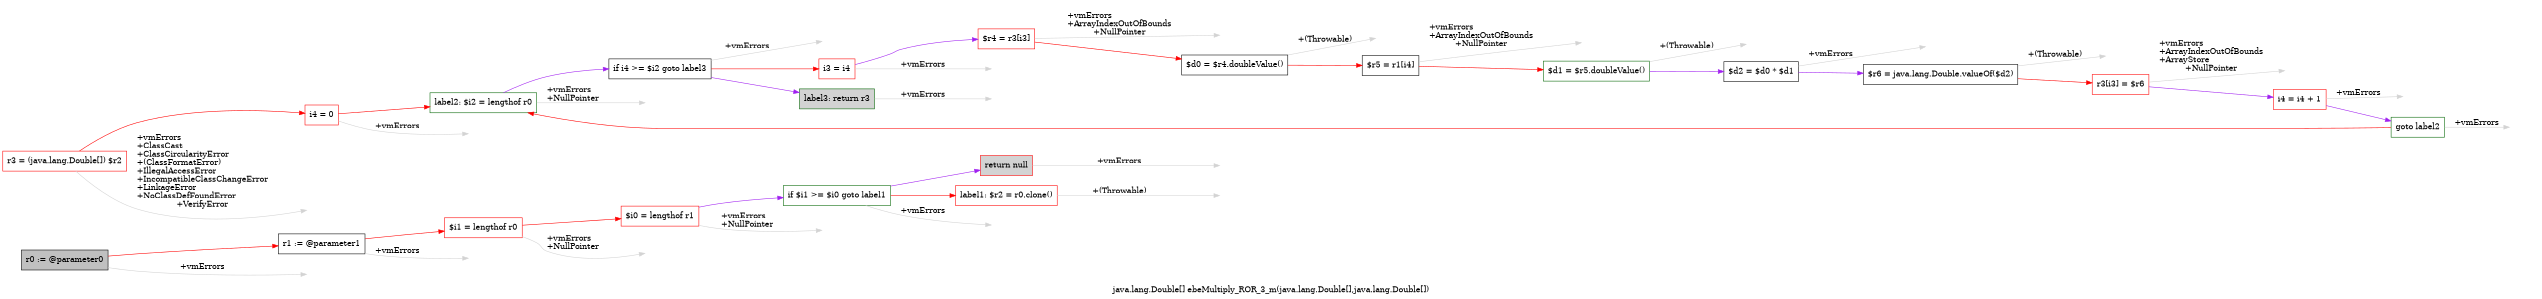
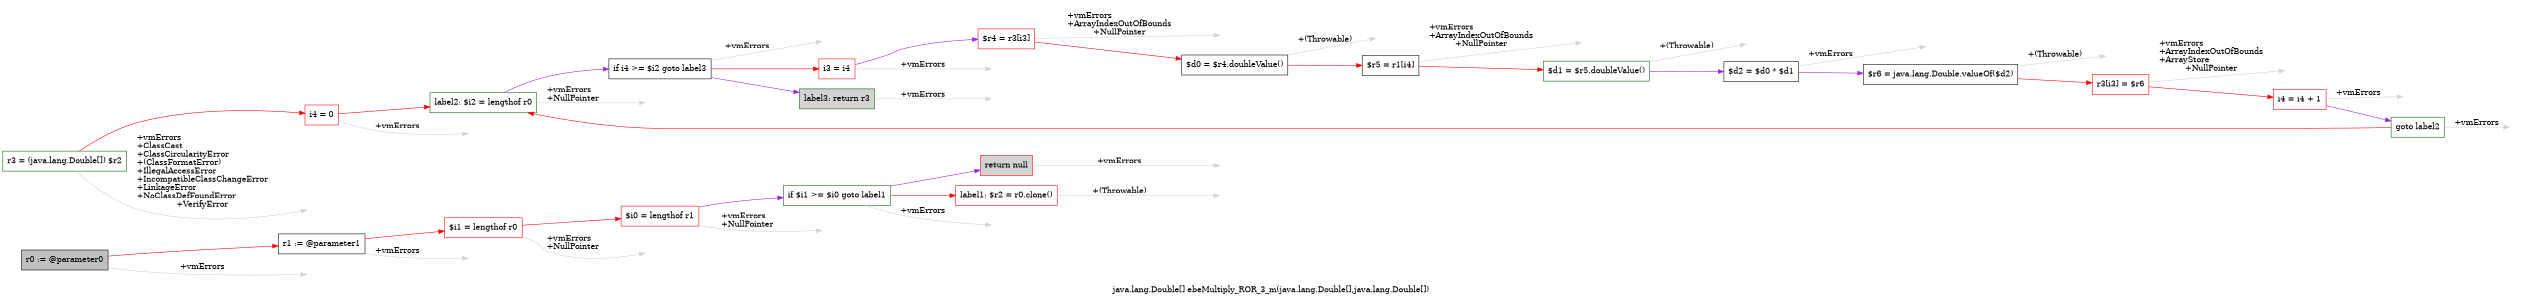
  digraph {
    label="java.lang.Double[] ebeMultiply_ROR_3_m(java.lang.Double[],java.lang.Double[])"
    rankdir=LR
    node [shape=box style=invis]
    edge [color=lightgray]
    n1 [color=black fillcolor=gray label="r0 := @parameter0" style=filled]
    n2 [color=black label="r1 := @parameter1" style=""]
    n3 [label=Esc]
    n4 [color=red label="$i1 = lengthof r0" style=""]
    n5 [label=Esc]
    n6 [color=red label="$i0 = lengthof r1" style=""]
    n7 [label=Esc]
    n8 [color=darkgreen label="if $i1 >= $i0 goto label1" style=""]
    n9 [label=Esc]
    n10 [color=red fillcolor=lightgray label="return null" style=filled]
    n11 [color=red label="label1: $r2 = r0.clone()" style=""]
    n12 [label=Esc]
    n13 [label=Esc]
    n14 [label=Esc]
-   n15 [color=red label="r3 = (java.lang.Double[]) $r2" style=""]
+   n15 [color=darkgreen label="r3 = (java.lang.Double[]) $r2" style=""]
    n16 [color=red label="i4 = 0" style=""]
    n17 [label=Esc]
    n18 [color=darkgreen label="label2: $i2 = lengthof r0" style=""]
    n19 [label=Esc]
    n20 [color=black label="if i4 >= $i2 goto label3" style=""]
    n21 [label=Esc]
    n22 [color=red label="i3 = i4" style=""]
    n23 [color=darkgreen fillcolor=lightgray label="label3: return r3" style=filled]
    n24 [label=Esc]
    n25 [color=red label="$r4 = r3[i3]" style=""]
    n26 [label=Esc]
    n27 [label=Esc]
    n28 [color=black label="$d0 = $r4.doubleValue()" style=""]
    n29 [label=Esc]
    n30 [color=black label="$r5 = r1[i4]" style=""]
    n31 [label=Esc]
    n32 [color=darkgreen label="$d1 = $r5.doubleValue()" style=""]
    n33 [label=Esc]
    n34 [color=black label="$d2 = $d0 * $d1" style=""]
    n35 [label=Esc]
    n36 [color=black label="$r6 = java.lang.Double.valueOf($d2)" style=""]
    n37 [label=Esc]
    n38 [color=red label="r3[i3] = $r6" style=""]
    n39 [label=Esc]
    n40 [color=red label="i4 = i4 + 1" style=""]
    n41 [label=Esc]
    n42 [color=darkgreen label="goto label2" style=""]
    n43 [label=Esc]
    n44 [label=Esc]
    n1 -> n2 [color=red]
    n1 -> n3 [label="\l+vmErrors"]
    n2 -> n4 [color=red]
    n2 -> n5 [label="\l+vmErrors"]
    n4 -> n6 [color=red]
    n4 -> n7 [label="\l+vmErrors\l+NullPointer"]
    n6 -> n8 [color=purple]
    n6 -> n9 [label="\l+vmErrors\l+NullPointer"]
    n8 -> n10 [color=purple]
    n8 -> n11 [color=red]
    n8 -> n12 [label="\l+vmErrors"]
    n10 -> n13 [label="\l+vmErrors"]
    n11 -> n14 [label="\l+(Throwable)"]
    n15 -> n16 [color=red]
    n15 -> n17 [label="\l+vmErrors\l+ClassCast\l+ClassCircularityError\l+(ClassFormatError)\l+IllegalAccessError\l+IncompatibleClassChangeError\l+LinkageError\l+NoClassDefFoundError\l+VerifyError"]
    n16 -> n18 [color=red]
    n16 -> n19 [label="\l+vmErrors"]
    n18 -> n20 [color=purple]
    n18 -> n21 [label="\l+vmErrors\l+NullPointer"]
    n20 -> n22 [color=red]
    n20 -> n23 [color=purple]
    n20 -> n24 [label="\l+vmErrors"]
    n22 -> n25 [color=purple]
    n22 -> n26 [label="\l+vmErrors"]
    n23 -> n27 [label="\l+vmErrors"]
    n25 -> n28 [color=red]
    n25 -> n29 [label="\l+vmErrors\l+ArrayIndexOutOfBounds\l+NullPointer"]
    n28 -> n30 [color=red]
    n28 -> n31 [label="\l+(Throwable)"]
    n30 -> n32 [color=red]
    n30 -> n33 [label="\l+vmErrors\l+ArrayIndexOutOfBounds\l+NullPointer"]
    n32 -> n34 [color=purple]
    n32 -> n35 [label="\l+(Throwable)"]
    n34 -> n36 [color=purple]
    n34 -> n37 [label="\l+vmErrors"]
    n36 -> n38 [color=red]
    n36 -> n39 [label="\l+(Throwable)"]
-   n38 -> n40 [color=purple]
+   n38 -> n40 [color=red]
    n38 -> n41 [label="\l+vmErrors\l+ArrayIndexOutOfBounds\l+ArrayStore\l+NullPointer"]
    n40 -> n42 [color=purple]
    n40 -> n43 [label="\l+vmErrors"]
    n42 -> n18 [color=red]
    n42 -> n44 [label="\l+vmErrors"]
  }
